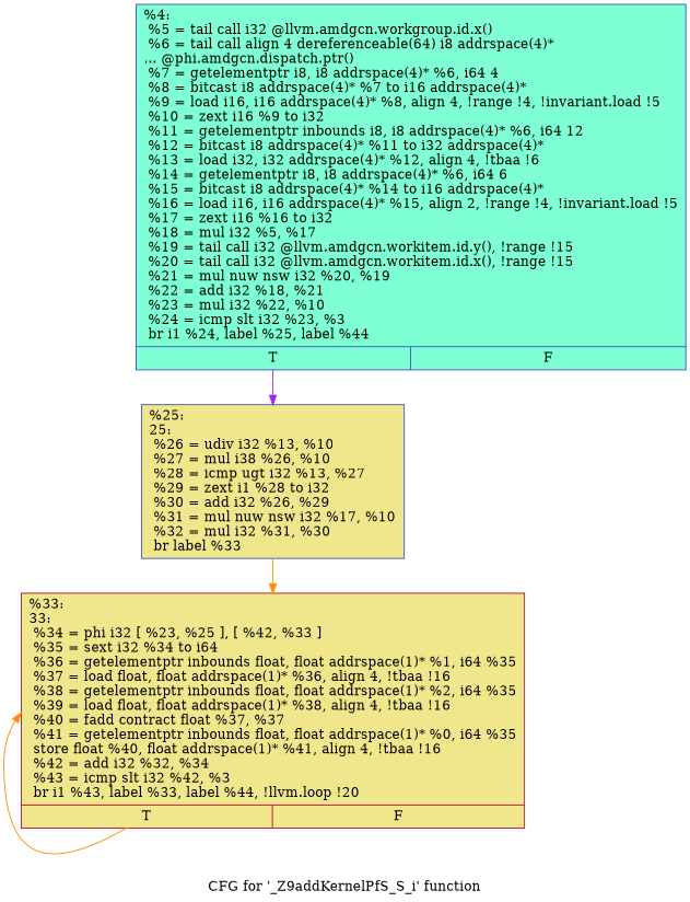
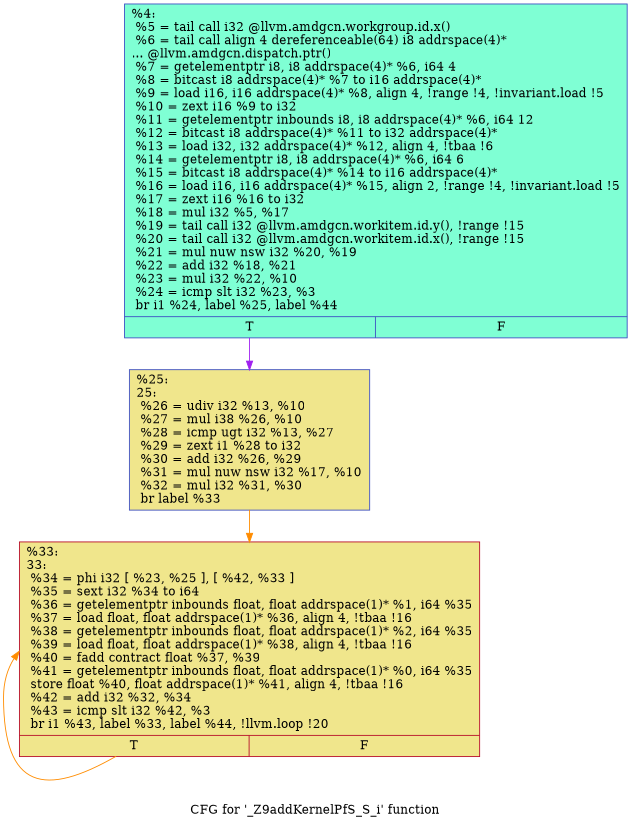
  digraph {
    label="CFG for '_Z9addKernelPfS_S_i' function"
    node [color="#3d50c3ff" fillcolor=khaki shape=record style=filled]
    edge [color=darkorange tailport=s0]
-   n1 [fillcolor=aquamarine label="{%4:\l  %5 = tail call i32 @llvm.amdgcn.workgroup.id.x()\l  %6 = tail call align 4 dereferenceable(64) i8 addrspace(4)*\l... @phi.amdgcn.dispatch.ptr()\l  %7 = getelementptr i8, i8 addrspace(4)* %6, i64 4\l  %8 = bitcast i8 addrspace(4)* %7 to i16 addrspace(4)*\l  %9 = load i16, i16 addrspace(4)* %8, align 4, !range !4, !invariant.load !5\l  %10 = zext i16 %9 to i32\l  %11 = getelementptr inbounds i8, i8 addrspace(4)* %6, i64 12\l  %12 = bitcast i8 addrspace(4)* %11 to i32 addrspace(4)*\l  %13 = load i32, i32 addrspace(4)* %12, align 4, !tbaa !6\l  %14 = getelementptr i8, i8 addrspace(4)* %6, i64 6\l  %15 = bitcast i8 addrspace(4)* %14 to i16 addrspace(4)*\l  %16 = load i16, i16 addrspace(4)* %15, align 2, !range !4, !invariant.load !5\l  %17 = zext i16 %16 to i32\l  %18 = mul i32 %5, %17\l  %19 = tail call i32 @llvm.amdgcn.workitem.id.y(), !range !15\l  %20 = tail call i32 @llvm.amdgcn.workitem.id.x(), !range !15\l  %21 = mul nuw nsw i32 %20, %19\l  %22 = add i32 %18, %21\l  %23 = mul i32 %22, %10\l  %24 = icmp slt i32 %23, %3\l  br i1 %24, label %25, label %44\l|{<s0>T|<s1>F}}"]
+   n1 [fillcolor=aquamarine label="{%4:\l  %5 = tail call i32 @llvm.amdgcn.workgroup.id.x()\l  %6 = tail call align 4 dereferenceable(64) i8 addrspace(4)*\l... @llvm.amdgcn.dispatch.ptr()\l  %7 = getelementptr i8, i8 addrspace(4)* %6, i64 4\l  %8 = bitcast i8 addrspace(4)* %7 to i16 addrspace(4)*\l  %9 = load i16, i16 addrspace(4)* %8, align 4, !range !4, !invariant.load !5\l  %10 = zext i16 %9 to i32\l  %11 = getelementptr inbounds i8, i8 addrspace(4)* %6, i64 12\l  %12 = bitcast i8 addrspace(4)* %11 to i32 addrspace(4)*\l  %13 = load i32, i32 addrspace(4)* %12, align 4, !tbaa !6\l  %14 = getelementptr i8, i8 addrspace(4)* %6, i64 6\l  %15 = bitcast i8 addrspace(4)* %14 to i16 addrspace(4)*\l  %16 = load i16, i16 addrspace(4)* %15, align 2, !range !4, !invariant.load !5\l  %17 = zext i16 %16 to i32\l  %18 = mul i32 %5, %17\l  %19 = tail call i32 @llvm.amdgcn.workitem.id.y(), !range !15\l  %20 = tail call i32 @llvm.amdgcn.workitem.id.x(), !range !15\l  %21 = mul nuw nsw i32 %20, %19\l  %22 = add i32 %18, %21\l  %23 = mul i32 %22, %10\l  %24 = icmp slt i32 %23, %3\l  br i1 %24, label %25, label %44\l|{<s0>T|<s1>F}}"]
    n2 [label="{%25:\l25:                                               \l  %26 = udiv i32 %13, %10\l  %27 = mul i38 %26, %10\l  %28 = icmp ugt i32 %13, %27\l  %29 = zext i1 %28 to i32\l  %30 = add i32 %26, %29\l  %31 = mul nuw nsw i32 %17, %10\l  %32 = mul i32 %31, %30\l  br label %33\l}"]
-   n3 [color="#b70d28ff" label="{%33:\l33:                                               \l  %34 = phi i32 [ %23, %25 ], [ %42, %33 ]\l  %35 = sext i32 %34 to i64\l  %36 = getelementptr inbounds float, float addrspace(1)* %1, i64 %35\l  %37 = load float, float addrspace(1)* %36, align 4, !tbaa !16\l  %38 = getelementptr inbounds float, float addrspace(1)* %2, i64 %35\l  %39 = load float, float addrspace(1)* %38, align 4, !tbaa !16\l  %40 = fadd contract float %37, %37\l  %41 = getelementptr inbounds float, float addrspace(1)* %0, i64 %35\l  store float %40, float addrspace(1)* %41, align 4, !tbaa !16\l  %42 = add i32 %32, %34\l  %43 = icmp slt i32 %42, %3\l  br i1 %43, label %33, label %44, !llvm.loop !20\l|{<s0>T|<s1>F}}"]
+   n3 [color="#b70d28ff" label="{%33:\l33:                                               \l  %34 = phi i32 [ %23, %25 ], [ %42, %33 ]\l  %35 = sext i32 %34 to i64\l  %36 = getelementptr inbounds float, float addrspace(1)* %1, i64 %35\l  %37 = load float, float addrspace(1)* %36, align 4, !tbaa !16\l  %38 = getelementptr inbounds float, float addrspace(1)* %2, i64 %35\l  %39 = load float, float addrspace(1)* %38, align 4, !tbaa !16\l  %40 = fadd contract float %37, %39\l  %41 = getelementptr inbounds float, float addrspace(1)* %0, i64 %35\l  store float %40, float addrspace(1)* %41, align 4, !tbaa !16\l  %42 = add i32 %32, %34\l  %43 = icmp slt i32 %42, %3\l  br i1 %43, label %33, label %44, !llvm.loop !20\l|{<s0>T|<s1>F}}"]
    n1 -> n2 [color=purple]
    n2 -> n3
    n3 -> n3
  }
